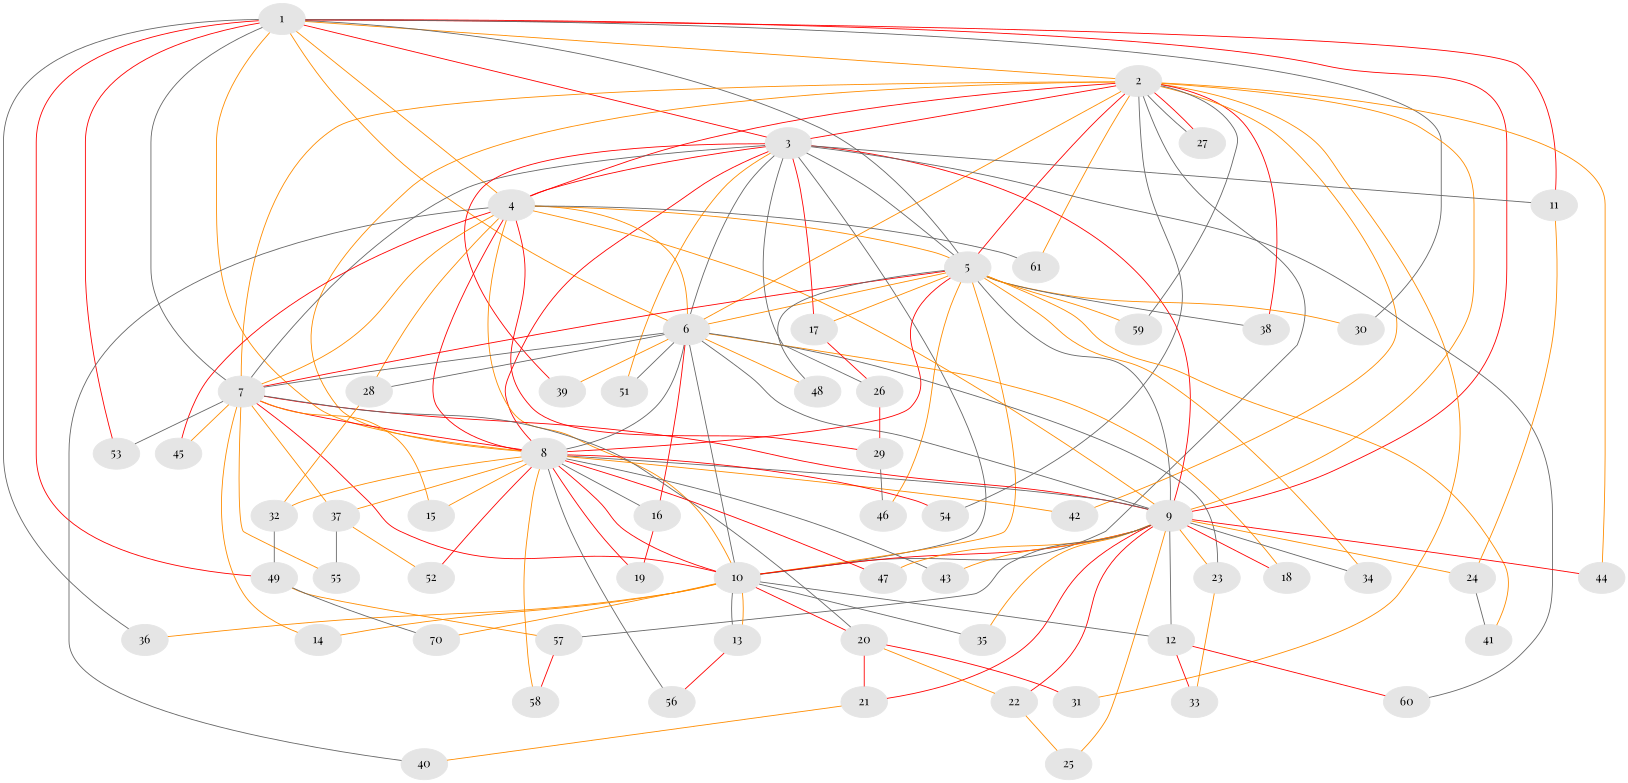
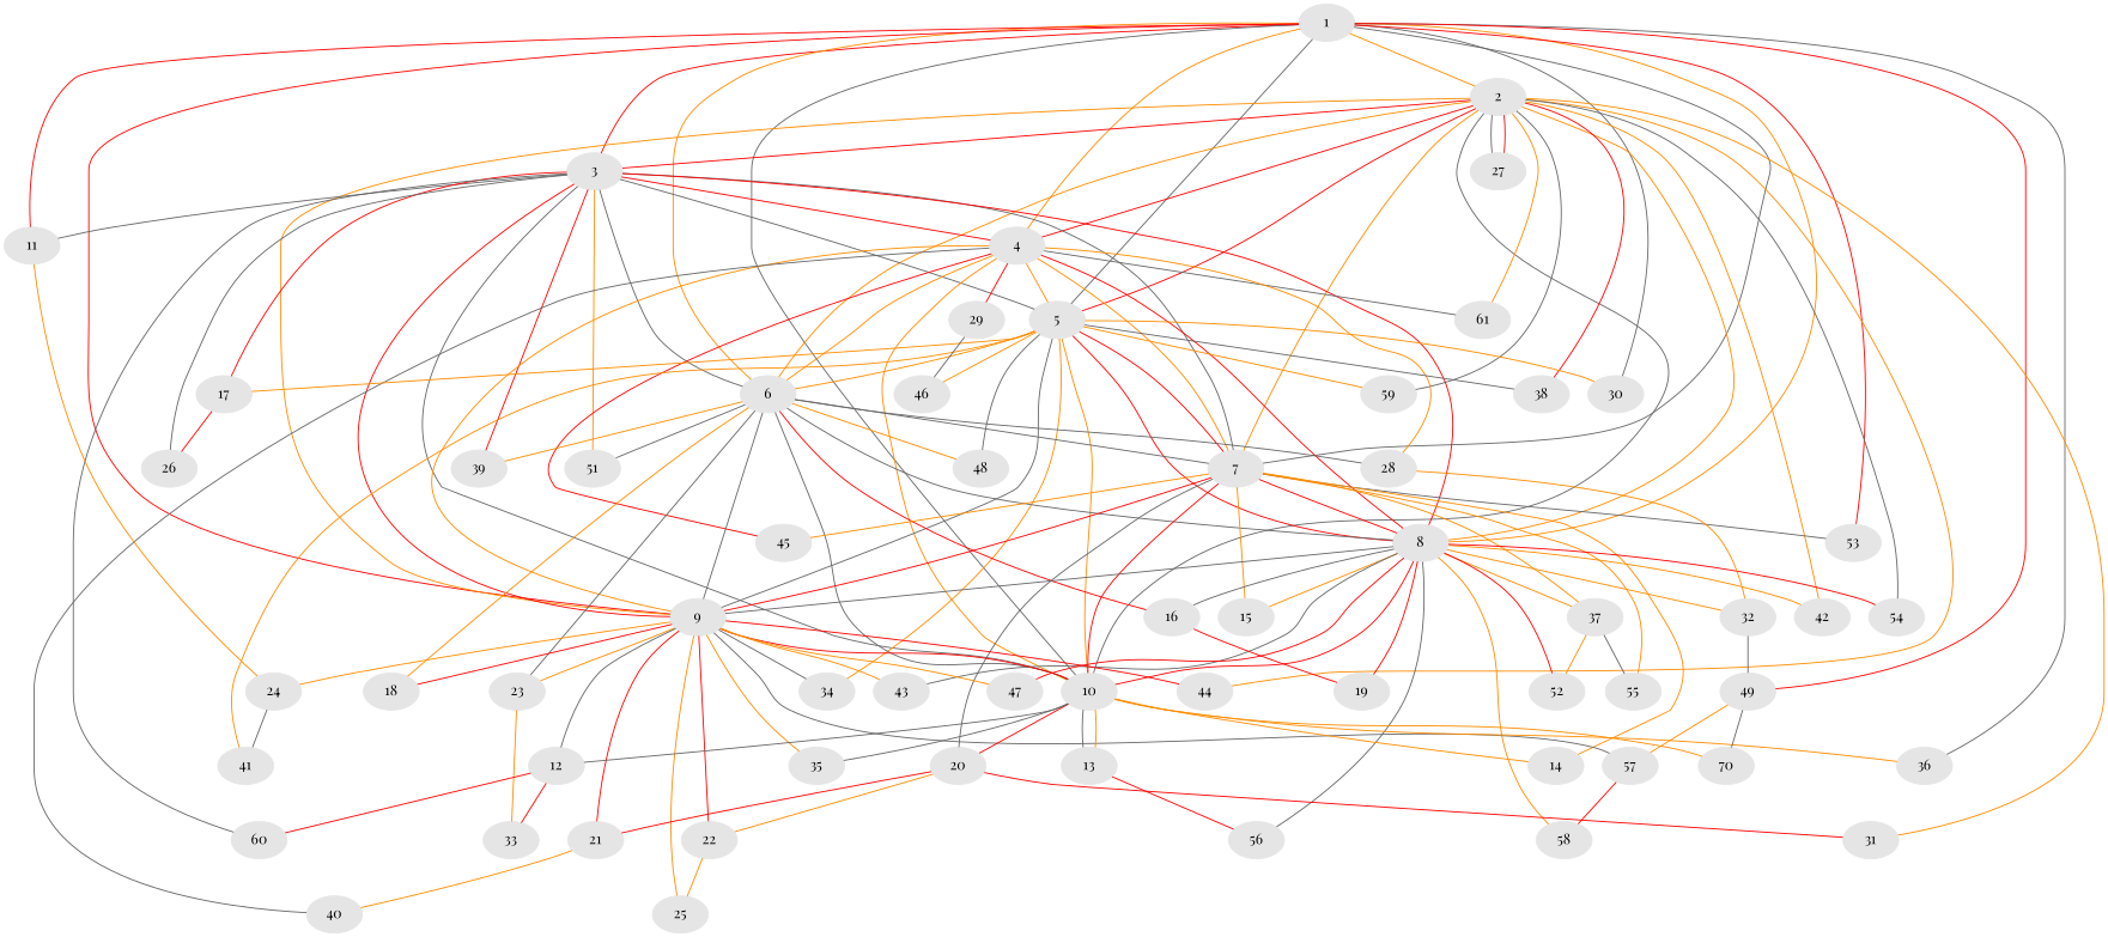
  graph {
    fontname="Playfair Display"
    node [color=gray90 fontname="Playfair Display" style=filled]
    edge [color=darkorange fontname="Playfair Display"]
    1
    2
    3
    4
    5
    6
    7
    8
    9
    10
    11
    30
    36
    49
    53
    27
    31
    38
    42
    44
    54
    59
    61
    17
    26
    39
    51
    60
    28
    29
    40
    45
    34
    41
    46
    48
    16
    18
    23
    14
    15
    20
    37
    55
    19
    32
    43
    47
    52
    56
    58
    12
    21
    22
    24
    25
    35
    57
    13
    n60 [label=70]
    33
    1 -- 2
    1 -- 3 [color=red]
    1 -- 4
    1 -- 5 [color=gray40]
    1 -- 6
    1 -- 7 [color=gray40]
    1 -- 8
    1 -- 9 [color=red]
+   1 -- 10 [color=gray40]
    1 -- 11 [color=red]
    1 -- 30 [color=gray40]
    1 -- 36 [color=gray40]
    1 -- 49 [color=red]
    1 -- 53 [color=red]
    2 -- 3 [color=red]
    2 -- 4 [color=red]
    2 -- 5 [color=red]
    2 -- 6
    2 -- 7
    2 -- 8
    2 -- 9
    2 -- 10 [color=gray40]
    2 -- 27 [color=gray40]
    2 -- 27 [color=red]
    2 -- 31
    2 -- 38 [color=red]
    2 -- 42
    2 -- 44
    2 -- 54 [color=gray40]
    2 -- 59 [color=gray40]
    2 -- 61
    3 -- 4 [color=red]
    3 -- 5 [color=gray40]
    3 -- 6 [color=gray40]
    3 -- 7 [color=gray40]
    3 -- 8 [color=red]
    3 -- 9 [color=red]
    3 -- 10 [color=gray40]
    3 -- 11 [color=gray40]
    3 -- 17 [color=red]
    3 -- 26 [color=gray40]
    3 -- 39 [color=red]
    3 -- 51
    3 -- 60 [color=gray40]
    4 -- 5
    4 -- 6
    4 -- 7
    4 -- 8 [color=red]
    4 -- 9
    4 -- 10
    4 -- 61 [color=gray40]
    4 -- 28
    4 -- 29 [color=red]
    4 -- 40 [color=gray40]
    4 -- 45 [color=red]
    5 -- 6
    5 -- 7 [color=red]
    5 -- 8 [color=red]
    5 -- 9 [color=gray40]
    5 -- 10
    5 -- 30
    5 -- 38 [color=gray40]
    5 -- 59
    5 -- 17
    5 -- 34
    5 -- 41
    5 -- 46
    5 -- 48 [color=gray40]
    6 -- 7 [color=gray40]
    6 -- 8 [color=gray40]
    6 -- 9 [color=gray40]
    6 -- 10 [color=gray40]
    6 -- 39
    6 -- 51 [color=gray40]
    6 -- 28 [color=gray40]
    6 -- 48
    6 -- 16 [color=red]
    6 -- 18
    6 -- 23 [color=gray40]
    7 -- 8 [color=red]
    7 -- 9 [color=red]
    7 -- 10 [color=red]
    7 -- 53 [color=gray40]
    7 -- 45
    7 -- 14
    7 -- 15
    7 -- 20 [color=gray40]
    7 -- 37
    7 -- 55
    8 -- 9 [color=gray40]
    8 -- 10 [color=red]
    8 -- 42
    8 -- 54 [color=red]
    8 -- 16 [color=gray40]
    8 -- 15
    8 -- 37
    8 -- 19 [color=red]
    8 -- 32
    8 -- 43 [color=gray40]
    8 -- 47 [color=red]
    8 -- 52 [color=red]
    8 -- 56 [color=gray40]
    8 -- 58
    9 -- 10 [color=red]
    9 -- 44 [color=red]
    9 -- 34 [color=gray40]
    9 -- 18 [color=red]
    9 -- 23
    9 -- 43
    9 -- 47
    9 -- 12 [color=gray40]
    9 -- 21 [color=red]
    9 -- 22 [color=red]
    9 -- 24
    9 -- 25
    9 -- 35
    9 -- 57 [color=gray40]
    10 -- 36
    10 -- 14
    10 -- 20 [color=red]
    10 -- 12 [color=gray40]
    10 -- 35 [color=gray40]
    10 -- 13 [color=gray40]
    10 -- 13
    10 -- n60
    11 -- 24
    49 -- 57
    49 -- n60 [color=gray40]
    17 -- 26 [color=red]
-   26 -- 29 [color=red]
    28 -- 32
    29 -- 46 [color=gray40]
    16 -- 19 [color=red]
    23 -- 33
    20 -- 31 [color=red]
    20 -- 21 [color=red]
    20 -- 22
    37 -- 55 [color=gray40]
    37 -- 52
    32 -- 49 [color=gray40]
    12 -- 60 [color=red]
    12 -- 33 [color=red]
    21 -- 40
    22 -- 25
    24 -- 41 [color=gray40]
    57 -- 58 [color=red]
    13 -- 56 [color=red]
  }
